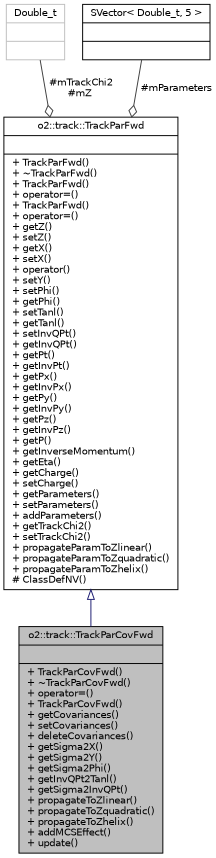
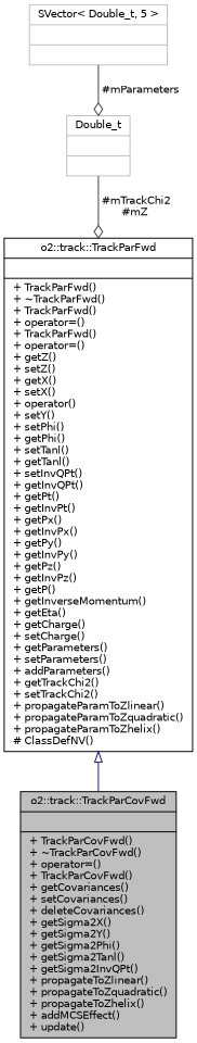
  digraph {
    node [color=black fontname=Helvetica fontsize=10 shape=record]
    edge [color=grey25 fontname=Helvetica fontsize=10 labelfontname=Helvetica labelfontsize=10 style=solid arrowhead=odiamond]
-   n1 [fillcolor=grey75 fontcolor=black height=0.2 label="{o2::track::TrackParCovFwd\n||+ TrackParCovFwd()\l+ ~TrackParCovFwd()\l+ operator=()\l+ TrackParCovFwd()\l+ getCovariances()\l+ setCovariances()\l+ deleteCovariances()\l+ getSigma2X()\l+ getSigma2Y()\l+ getSigma2Phi()\l+ getInvQPt2Tanl()\l+ getSigma2InvQPt()\l+ propagateToZlinear()\l+ propagateToZquadratic()\l+ propagateToZhelix()\l+ addMCSEffect()\l+ update()\l}" style=filled width=0.4]
+   n1 [fillcolor=grey75 fontcolor=black height=0.2 label="{o2::track::TrackParCovFwd\n||+ TrackParCovFwd()\l+ ~TrackParCovFwd()\l+ operator=()\l+ TrackParCovFwd()\l+ getCovariances()\l+ setCovariances()\l+ deleteCovariances()\l+ getSigma2X()\l+ getSigma2Y()\l+ getSigma2Phi()\l+ getSigma2Tanl()\l+ getSigma2InvQPt()\l+ propagateToZlinear()\l+ propagateToZquadratic()\l+ propagateToZhelix()\l+ addMCSEffect()\l+ update()\l}" style=filled width=0.4]
    n2 [height=0.2 label="{o2::track::TrackParFwd\n||+ TrackParFwd()\l+ ~TrackParFwd()\l+ TrackParFwd()\l+ operator=()\l+ TrackParFwd()\l+ operator=()\l+ getZ()\l+ setZ()\l+ getX()\l+ setX()\l+ operator()\l+ setY()\l+ setPhi()\l+ getPhi()\l+ setTanl()\l+ getTanl()\l+ setInvQPt()\l+ getInvQPt()\l+ getPt()\l+ getInvPt()\l+ getPx()\l+ getInvPx()\l+ getPy()\l+ getInvPy()\l+ getPz()\l+ getInvPz()\l+ getP()\l+ getInverseMomentum()\l+ getEta()\l+ getCharge()\l+ setCharge()\l+ getParameters()\l+ setParameters()\l+ addParameters()\l+ getTrackChi2()\l+ setTrackChi2()\l+ propagateParamToZlinear()\l+ propagateParamToZquadratic()\l+ propagateParamToZhelix()\l# ClassDefNV()\l}" width=0.4]
    n3 [color=grey75 height=0.2 label="{Double_t\n||}" width=0.4]
-   n4 [height=0.2 label="{SVector\< Double_t, 5 \>\n||}" width=0.4]
+   n4 [color=grey75 height=0.2 label="{SVector\< Double_t, 5 \>\n||}" width=0.4]
    n2 -> n1 [arrowtail=onormal color=midnightblue dir=back arrowhead=""]
    n3 -> n2 [label=" #mTrackChi2\n#mZ"]
-   n4 -> n2 [label=" #mParameters"]
+   n4 -> n3 [label=" #mParameters"]
  }
